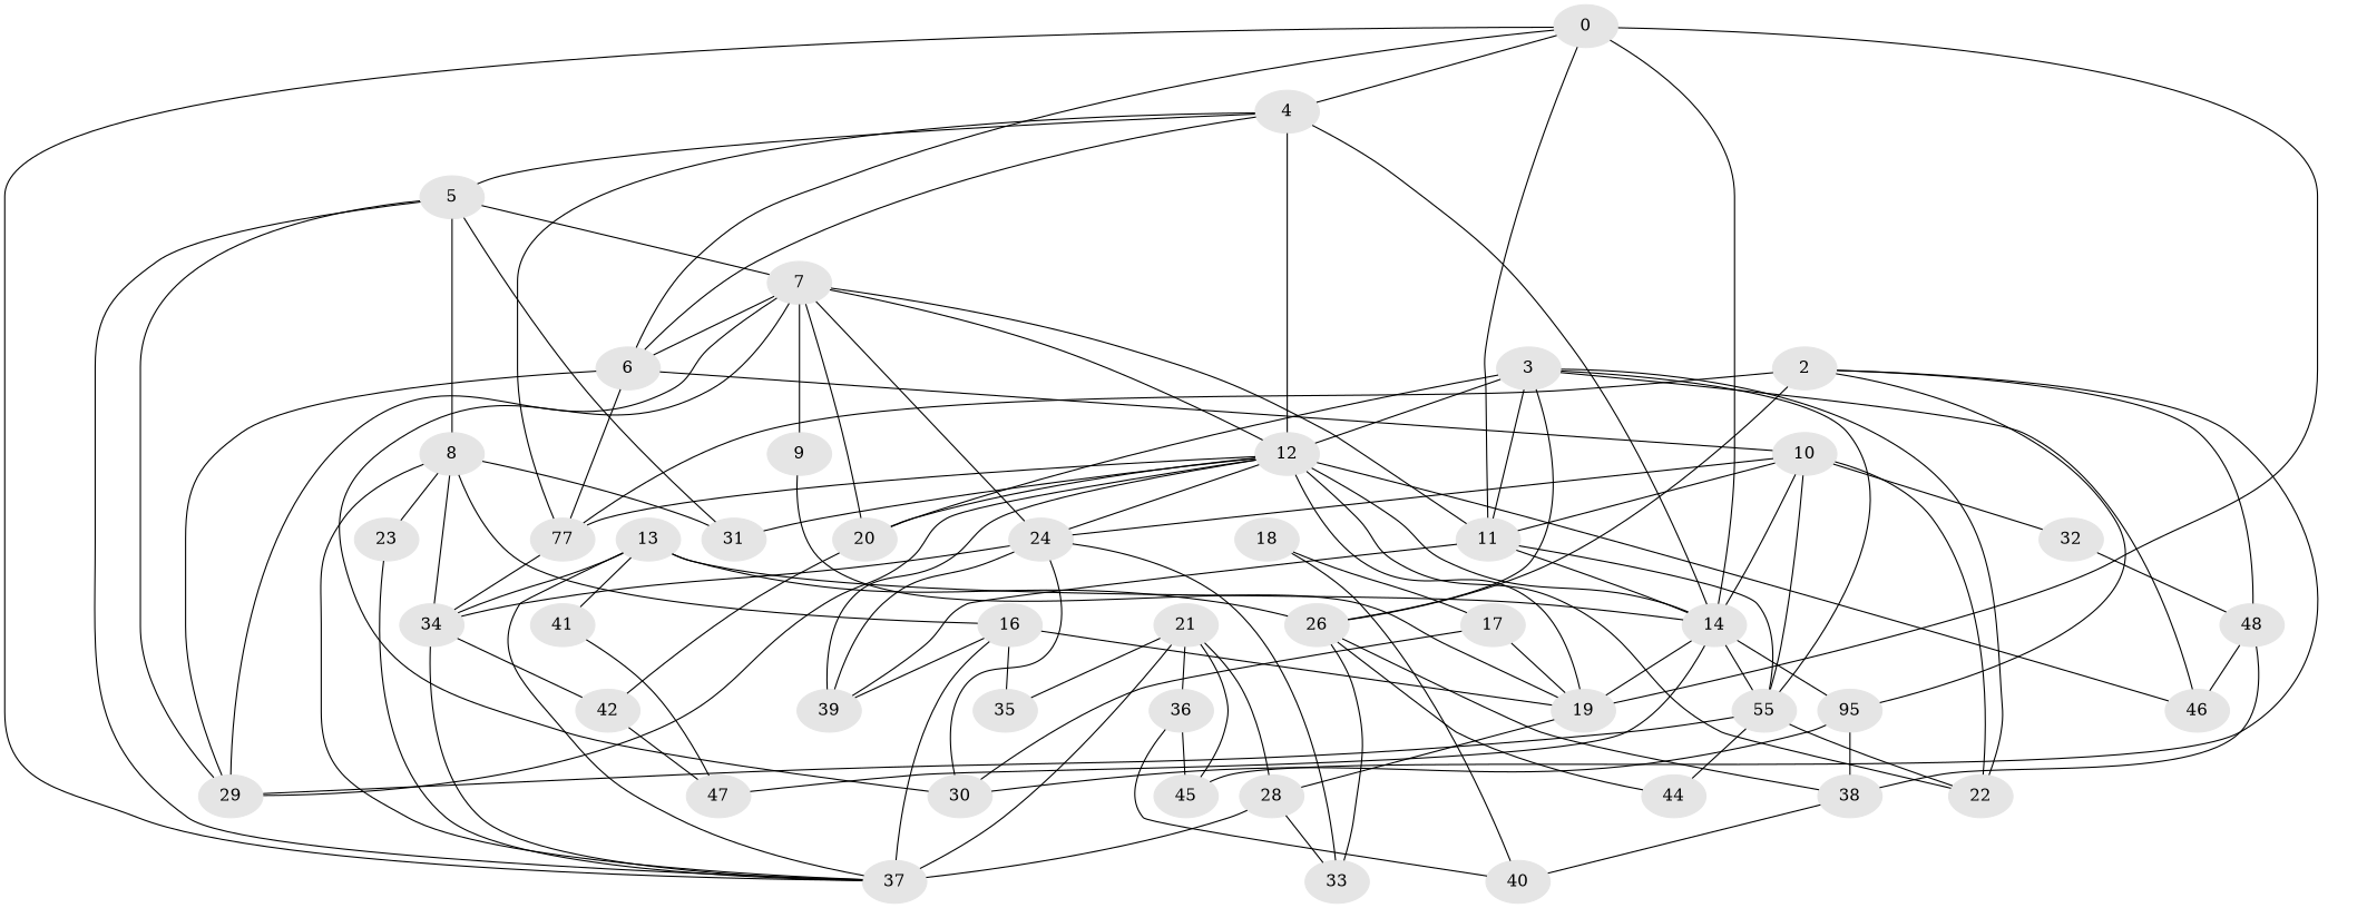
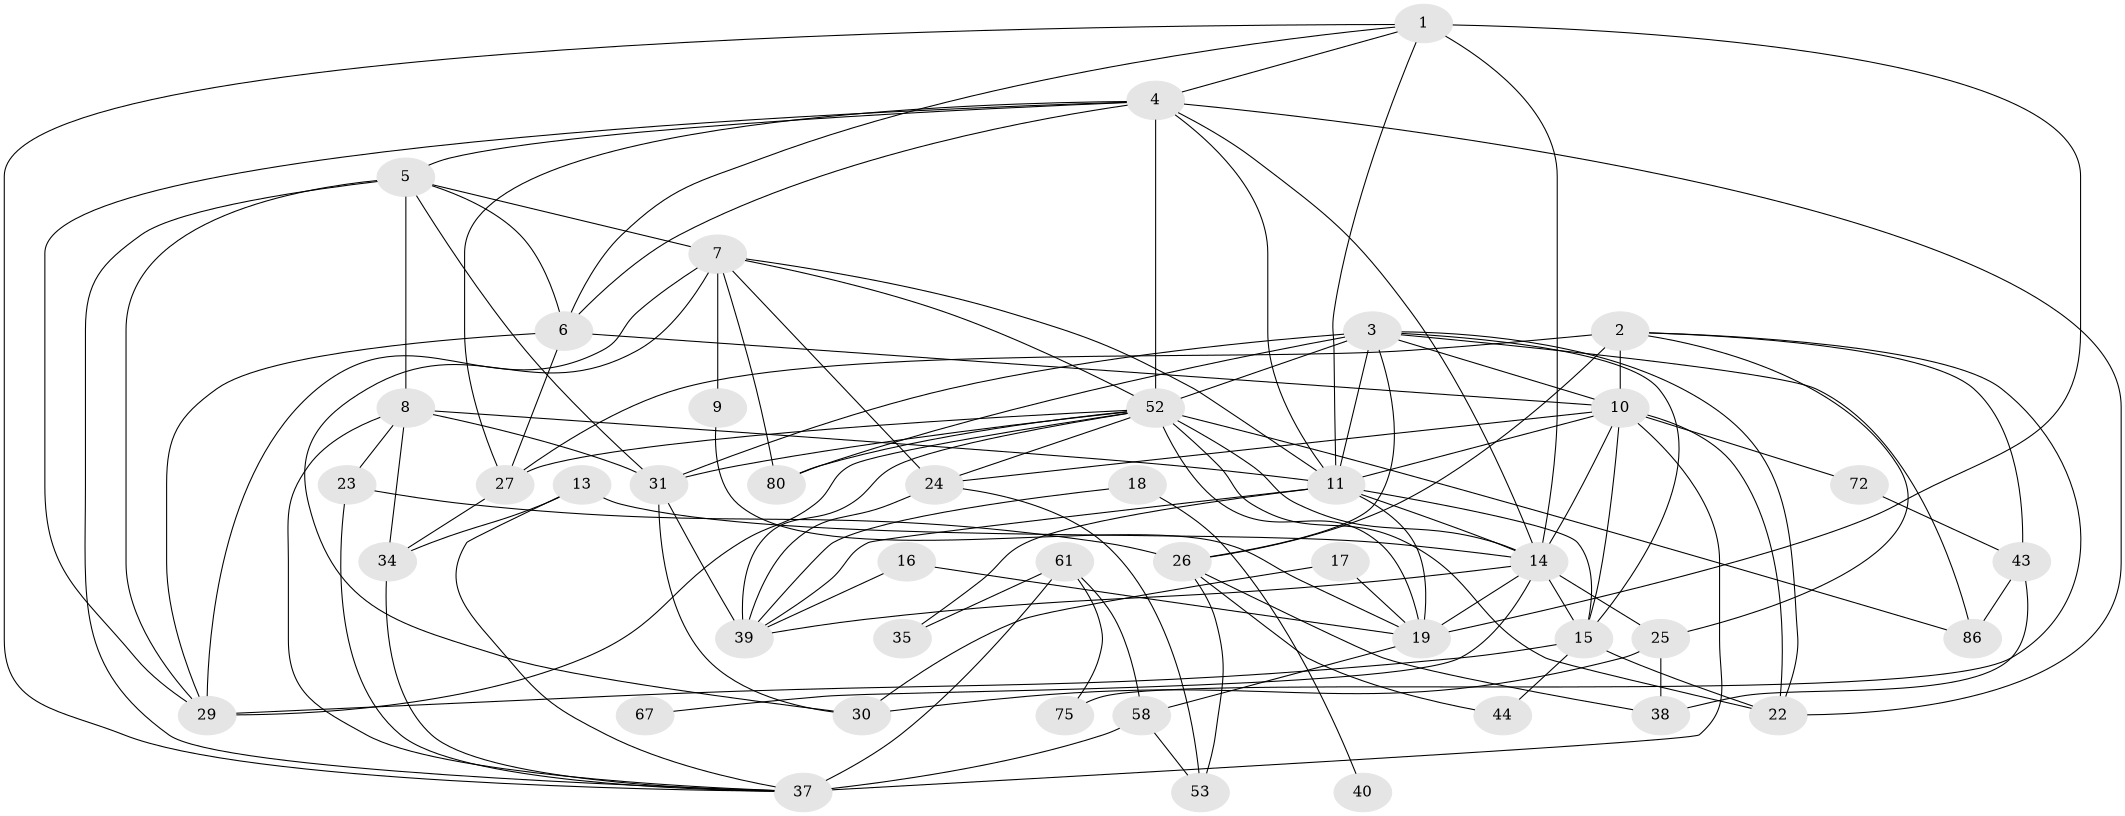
  graph {
    node [color=gray90 style=filled]
    edge [weight=1.0]
-   1 [label=0]
+   1
    4
    6
    11
    14
    19
    37
-   27 [label=77]
-   12
+   27
+   12 [label=52]
    22
    5
    29
    10
-   15 [label=55]
+   15
    39
-   25 [label=95]
-   47
-   28
+   25
+   47 [label=67]
+   28 [label=58]
    2
    26
-   43 [label=48]
-   45
+   43
+   45 [label=75]
    24
-   32
+   32 [label=72]
    38
    30
    44
-   33
+   33 [label=53]
    34
    40
-   46
+   46 [label=86]
    3
-   20
+   20 [label=80]
    31
-   42
    7
    8
    9
    23
    13
-   41
    16
    35
    17
    18
-   21
-   36
+   21 [label=61]
    1 -- 4
    1 -- 6
    1 -- 11
    1 -- 14
    1 -- 19
    1 -- 37
    4 -- 6 [weight=2.0]
+   4 -- 11
    4 -- 14 [weight=2.0]
    4 -- 27
    4 -- 12
+   4 -- 22
    4 -- 5
+   4 -- 29
    6 -- 27
    6 -- 29
    6 -- 10
    11 -- 14
+   11 -- 19
    11 -- 15
    11 -- 39
    14 -- 19
    14 -- 15
+   14 -- 39
    14 -- 25
    14 -- 47
    19 -- 28
    27 -- 34
    12 -- 14
    12 -- 19
    12 -- 27
    12 -- 22
    12 -- 29
    12 -- 39
    12 -- 24
    12 -- 46
    12 -- 20
    12 -- 31
-   7 -- 6
+   5 -- 6
    5 -- 37
    5 -- 29
    5 -- 31
    5 -- 7
    5 -- 8
    10 -- 11 [weight=2.0]
    10 -- 14
-   16 -- 37 [weight=3.0]
+   10 -- 37 [weight=3.0]
    10 -- 22
    10 -- 15
    10 -- 24
    10 -- 32
    15 -- 22 [weight=2.0]
    15 -- 29
    15 -- 44
    25 -- 38
    25 -- 30
    28 -- 37
    28 -- 33
    2 -- 27
+   2 -- 10 [weight=2.0]
    2 -- 25
    2 -- 26
    2 -- 43
    2 -- 45
    26 -- 38
    26 -- 44
    26 -- 33
    43 -- 38
    43 -- 46
    24 -- 39
-   24 -- 30
+   31 -- 30
    24 -- 33
-   24 -- 34 [weight=2.0]
    32 -- 43
-   38 -- 40
    34 -- 37
-   34 -- 42
    3 -- 11 [weight=2.0]
    3 -- 12 [weight=3.0]
    3 -- 22
+   3 -- 10
    3 -- 15
    3 -- 26 [weight=2.0]
    3 -- 46
    3 -- 20
-   20 -- 42
-   42 -- 47
+   3 -- 31
+   31 -- 39
    7 -- 11
    7 -- 12
    7 -- 29 [weight=2.0]
    7 -- 24 [weight=2.0]
    7 -- 30
    7 -- 20
    7 -- 9
-   8 -- 16
+   8 -- 11
    8 -- 37
    8 -- 34
    8 -- 31
    8 -- 23
    9 -- 19
    23 -- 37
-   13 -- 26
+   23 -- 26
    13 -- 14
    13 -- 37
    13 -- 34
-   13 -- 41
-   41 -- 47
    16 -- 19
    16 -- 39
-   16 -- 35
+   11 -- 35
    17 -- 19
    17 -- 30
-   18 -- 17
+   18 -- 39
    18 -- 40
    21 -- 37
    21 -- 28
    21 -- 45
    21 -- 35
-   21 -- 36
-   36 -- 45
-   36 -- 40
  }
